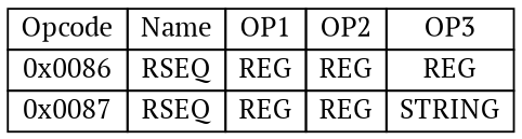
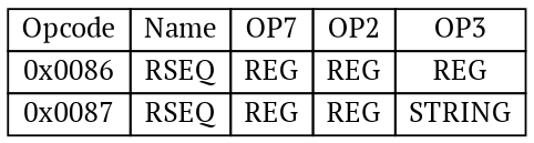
  digraph {
    nodesep=0.5
    ranksep=2
    fontname="PT Serif"
-   n1 [label=< <table border="0" cellborder="1" cellspacing="0"> <tr><td> Opcode </td> <td> Name </td> <td> OP1 </td><td> OP2 </td><td> OP3 </td> </tr> <tr><td> 0x0086 </td><td> RSEQ </td><td> REG </td><td> REG </td><td> REG </td> </tr> <tr><td> 0x0087 </td><td> RSEQ </td><td> REG </td><td> REG </td><td> STRING </td> </tr> </table>> shape=plain fontname="PT Serif"]
+   n1 [label=< <table border="0" cellborder="1" cellspacing="0"> <tr><td> Opcode </td> <td> Name </td> <td> OP7 </td><td> OP2 </td><td> OP3 </td> </tr> <tr><td> 0x0086 </td><td> RSEQ </td><td> REG </td><td> REG </td><td> REG </td> </tr> <tr><td> 0x0087 </td><td> RSEQ </td><td> REG </td><td> REG </td><td> STRING </td> </tr> </table>> shape=plain fontname="PT Serif"]
  }
